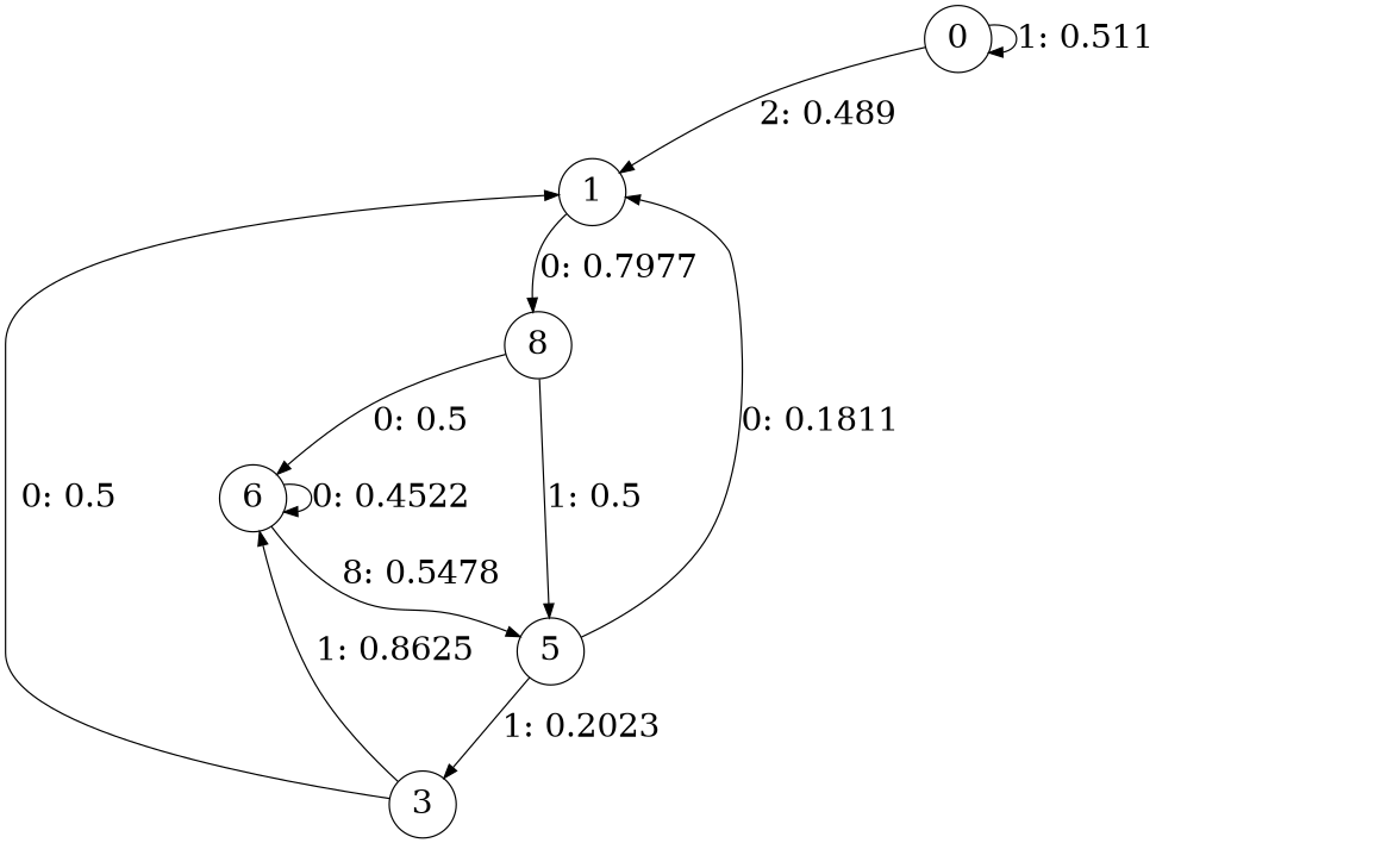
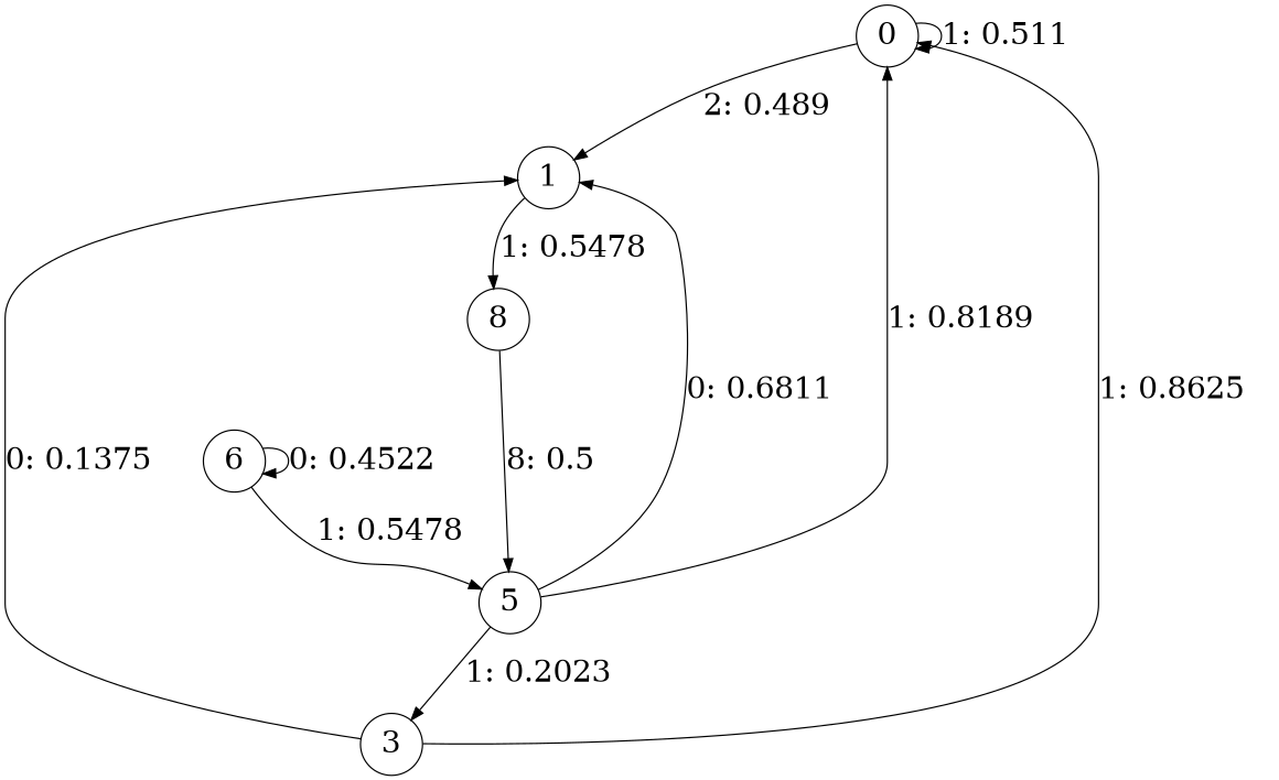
  digraph {
    node [fontsize=24 shape=circle]
    edge [fontsize=24]
    0
    1
    n3 [label=8]
    n4 [label=6]
    5
    3
    0 -> 0 [label="1: 0.511    "]
    0 -> 1 [label="2: 0.489    "]
-   1 -> n3 [label="0: 0.7977   "]
-   n3 -> n4 [label="0: 0.5      "]
-   n3 -> 5 [label="1: 0.5      "]
+   1 -> n3 [label="1: 0.5478   "]
+   n3 -> 5 [label="8: 0.5      "]
    n4 -> n4 [label="0: 0.4522   "]
-   n4 -> 5 [label="8: 0.5478   "]
-   5 -> 1 [label="0: 0.1811   "]
+   n4 -> 5 [label="1: 0.5478   "]
+   5 -> 0 [label="1: 0.8189   "]
+   5 -> 1 [label="0: 0.6811   "]
    5 -> 3 [label="1: 0.2023   "]
-   3 -> n4 [label="1: 0.8625   "]
-   3 -> 1 [label="0: 0.5      "]
+   3 -> 0 [label="1: 0.8625   "]
+   3 -> 1 [label="0: 0.1375   "]
  }
